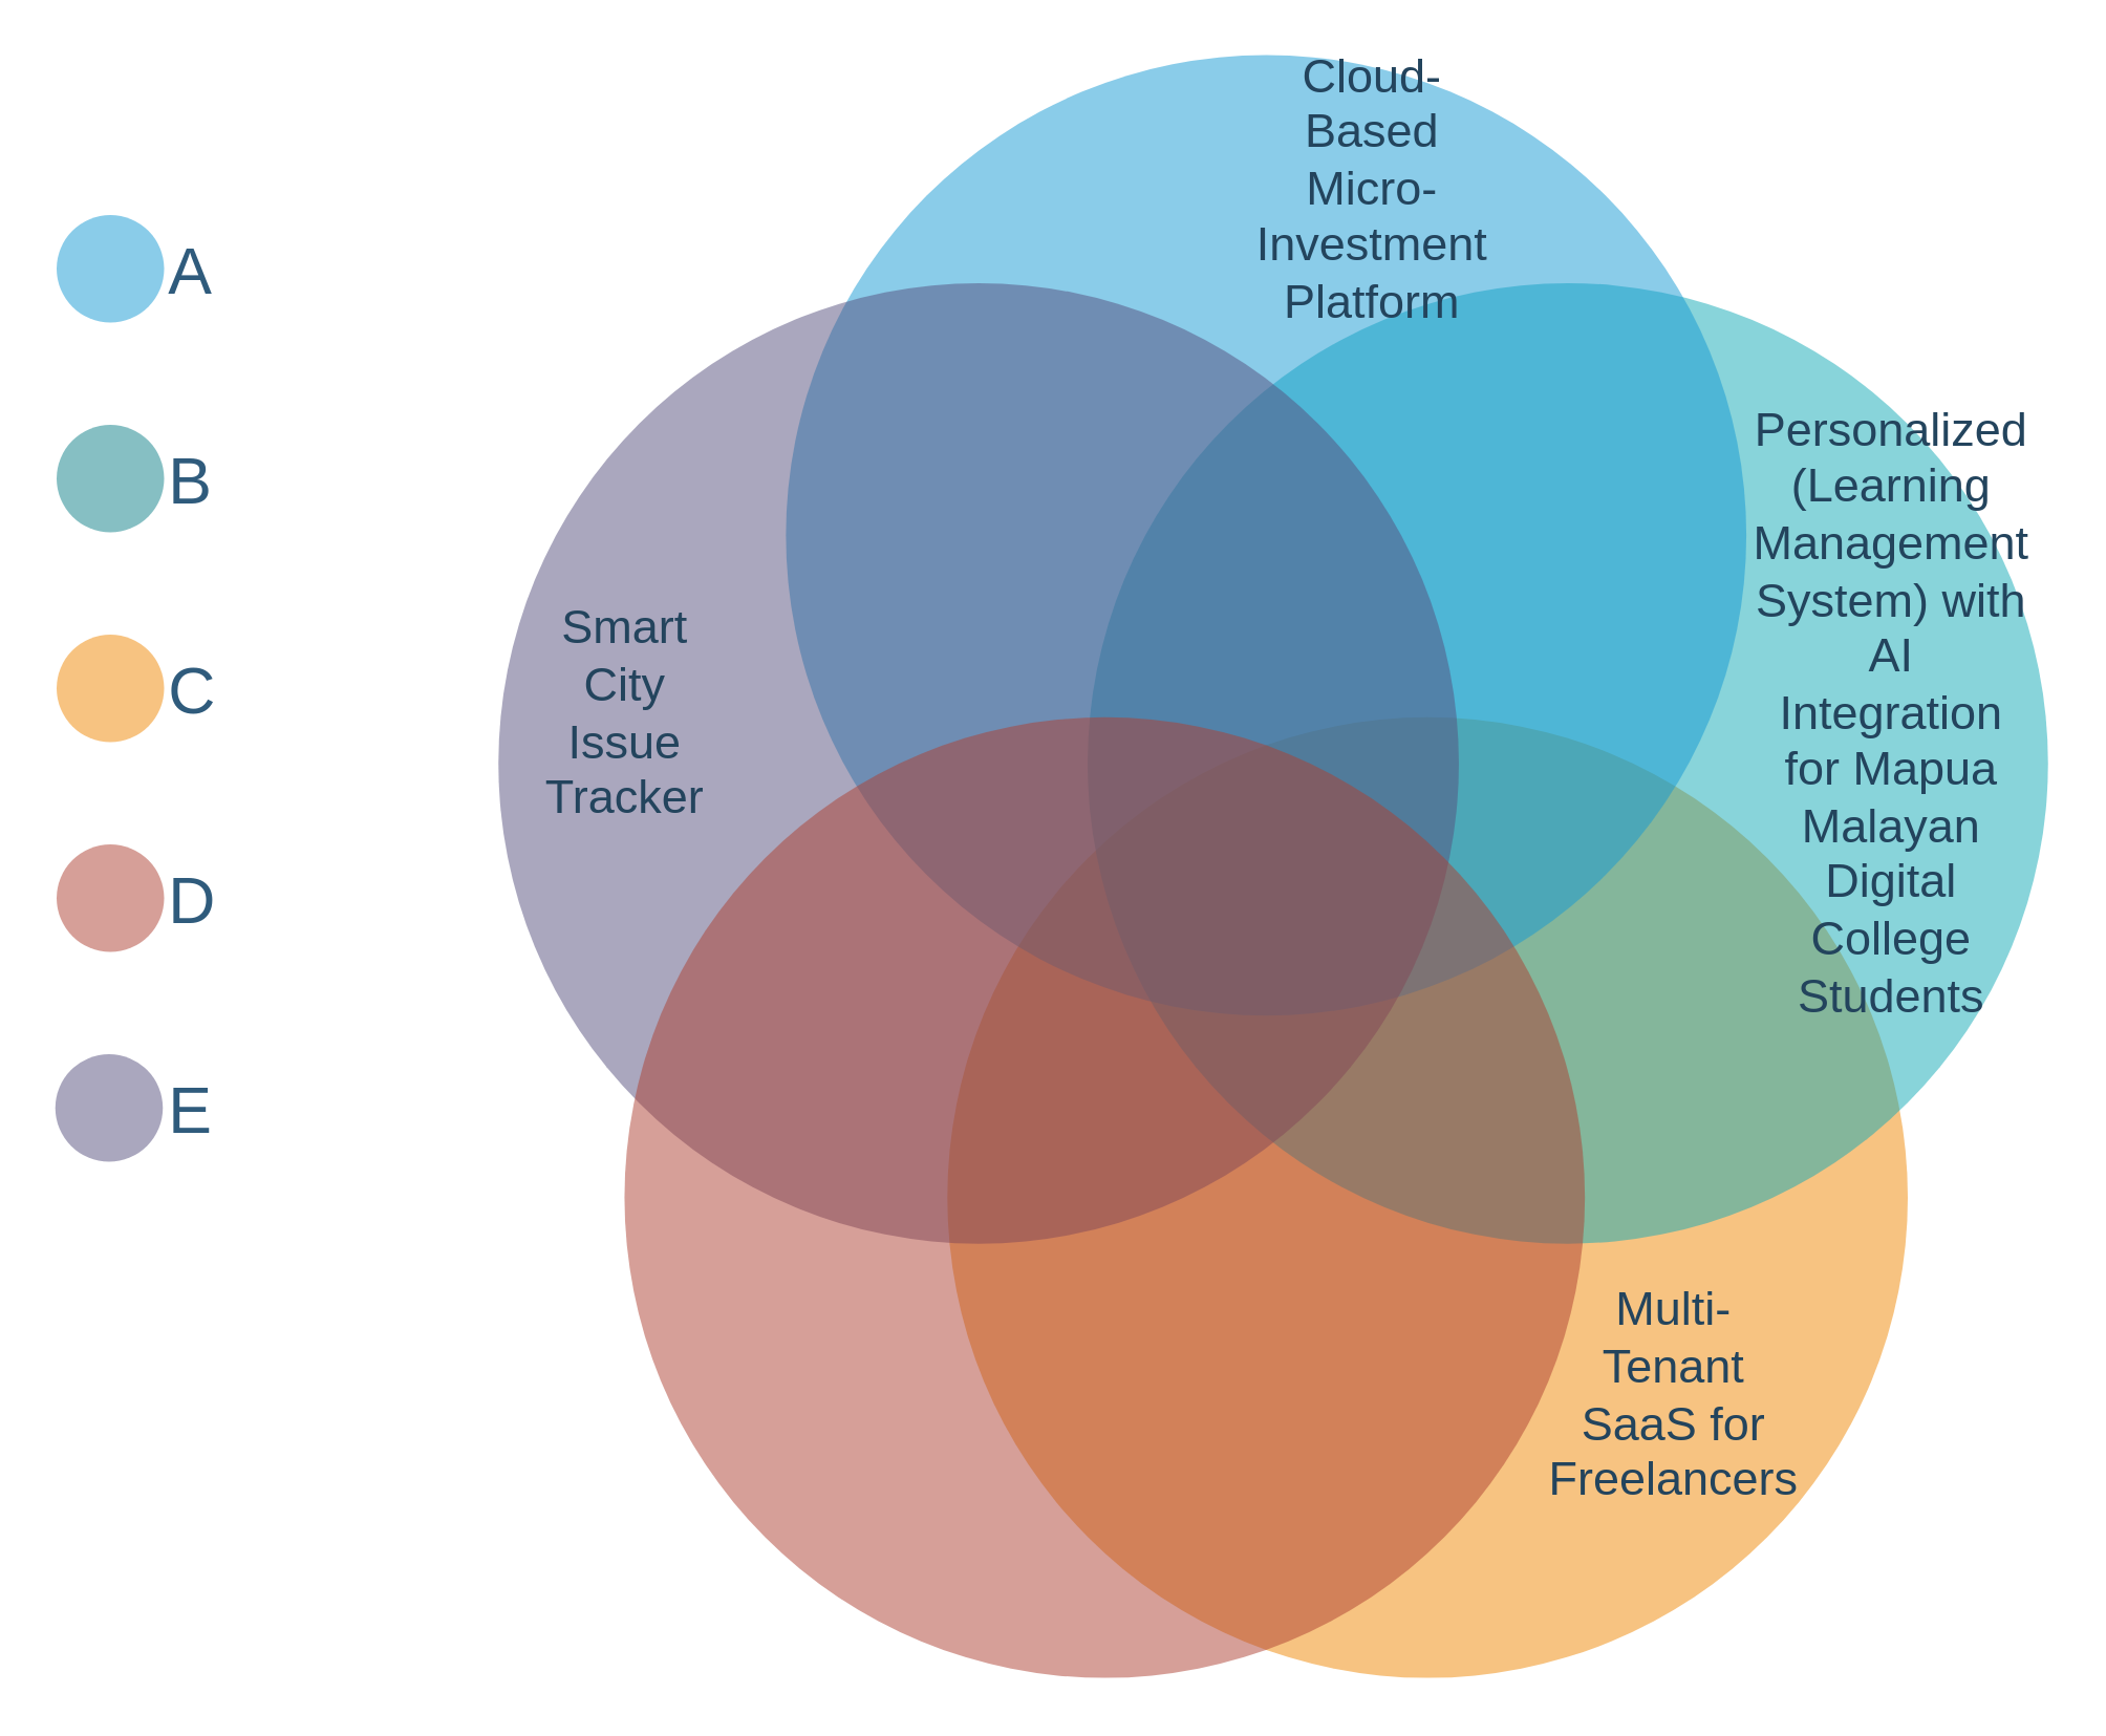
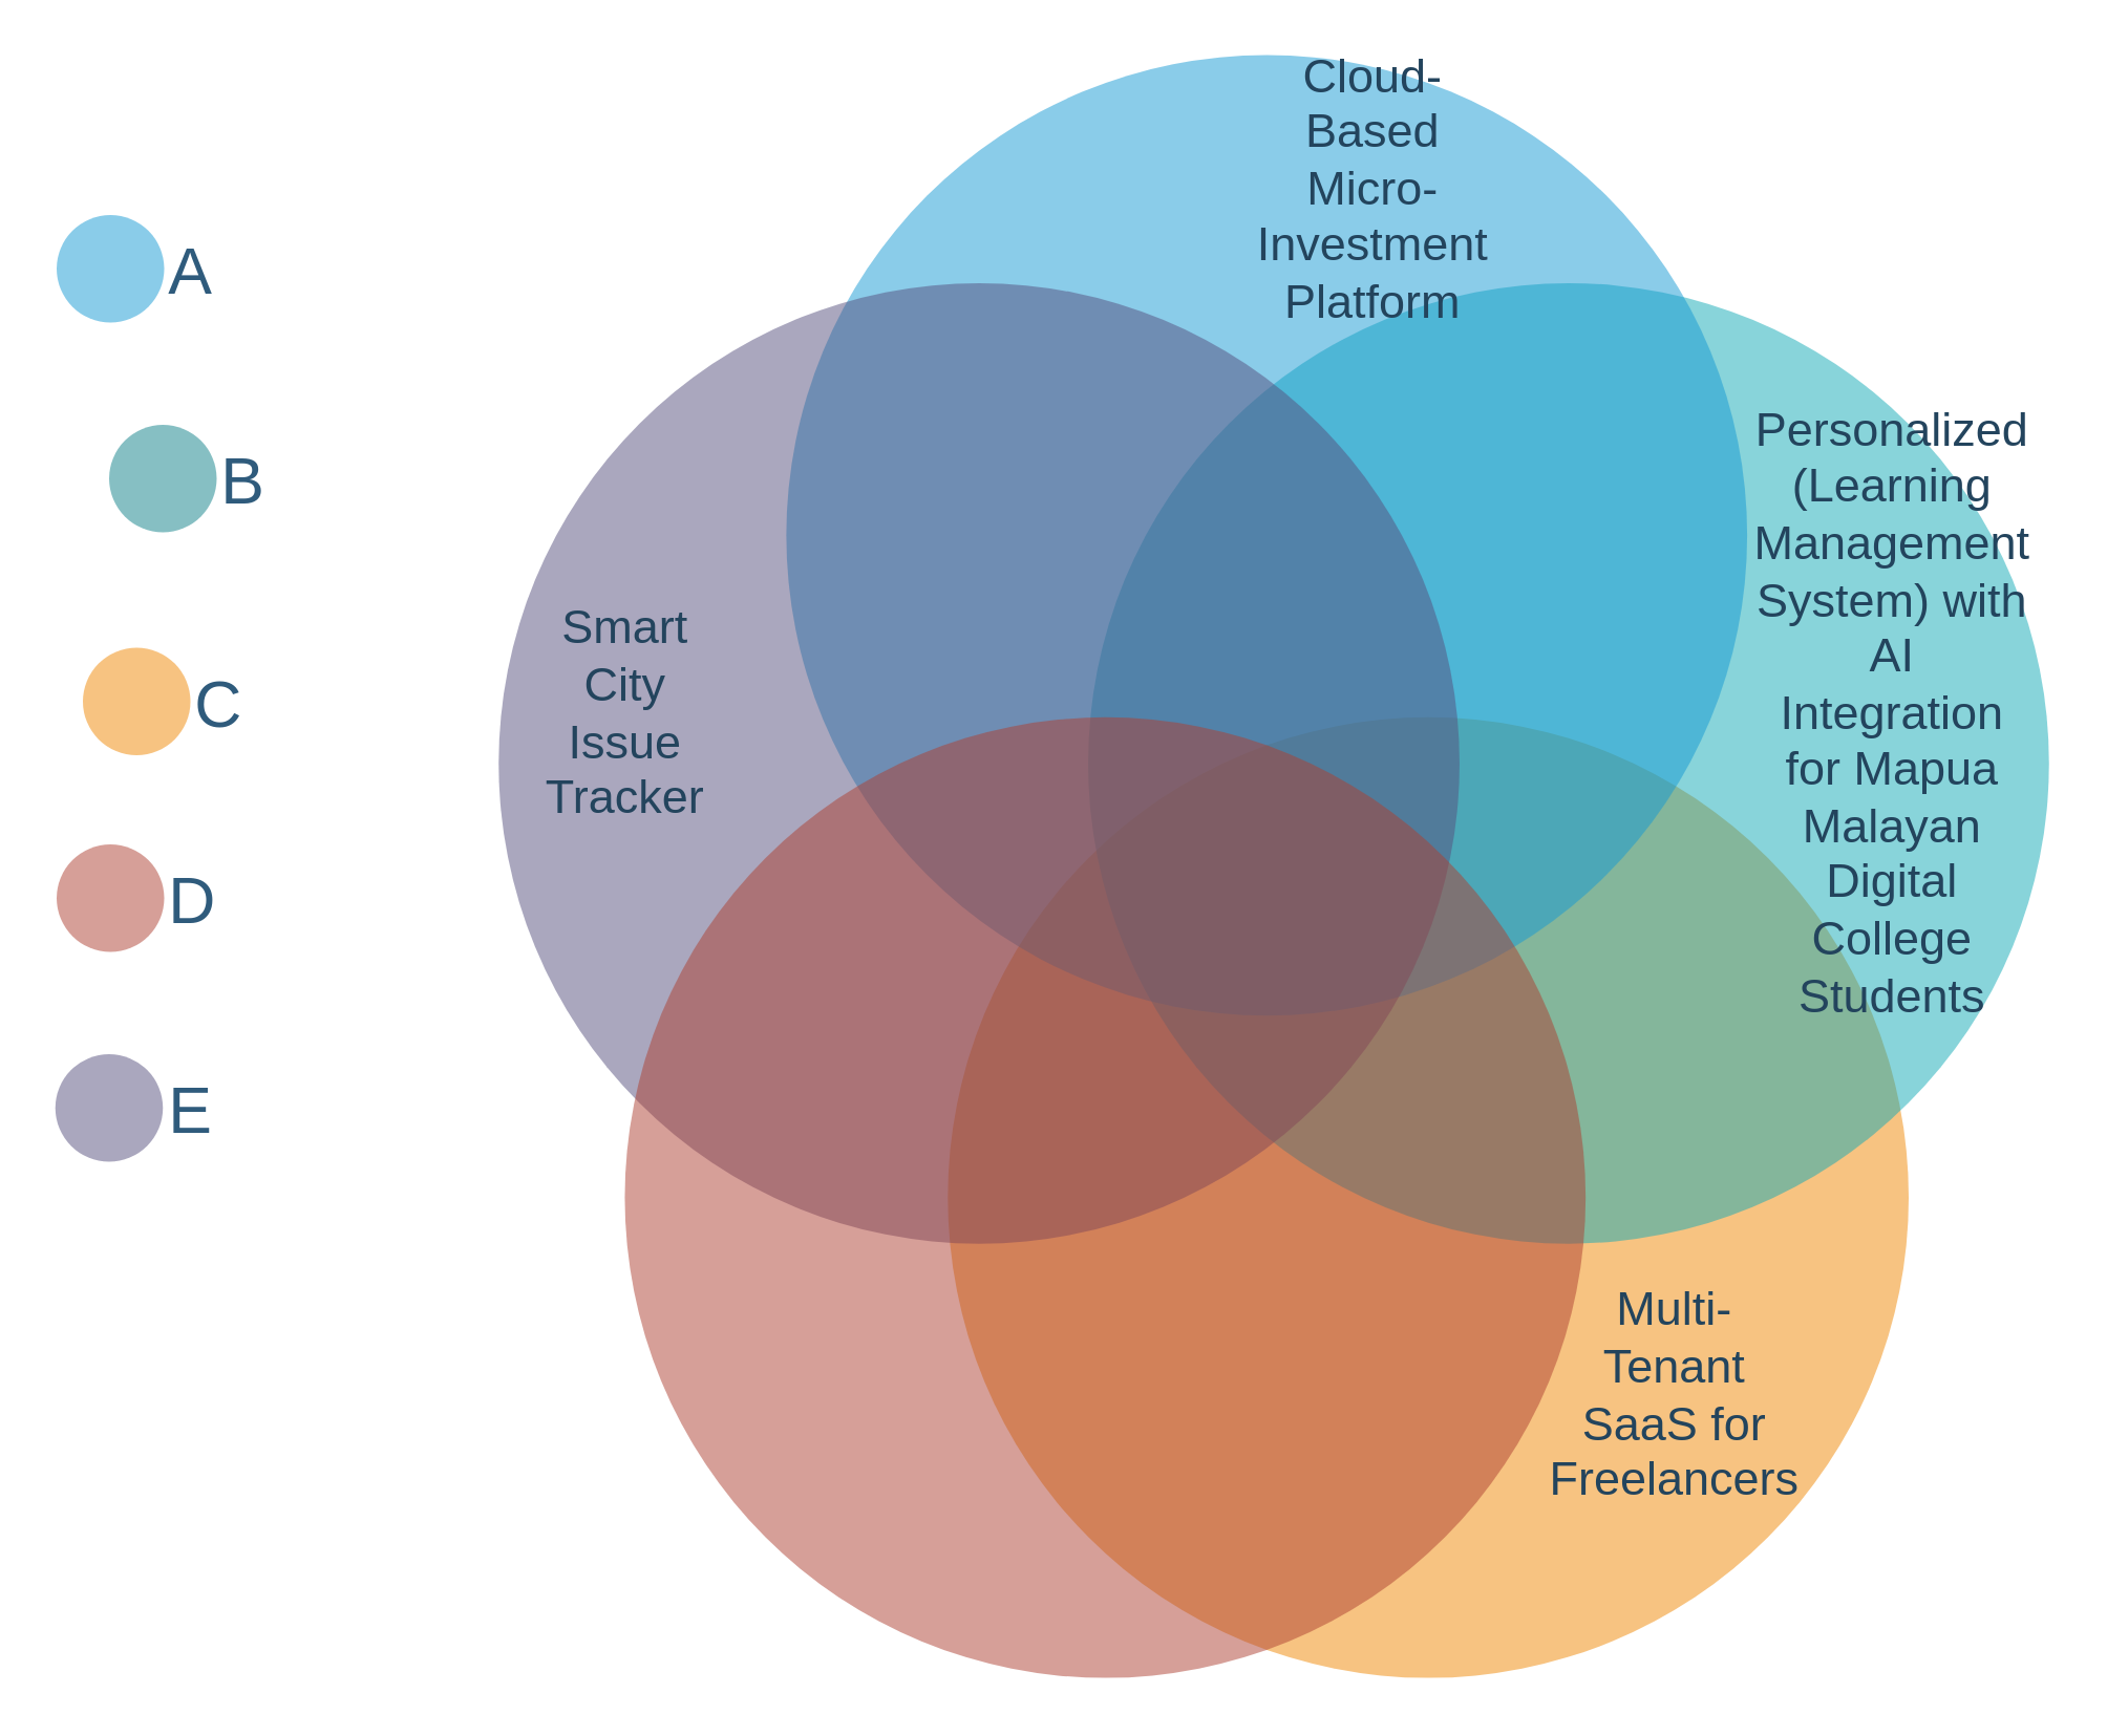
  <mxCell id="0" />
  <mxCell id="1" parent="0" />
  <mxCell id="2" value="A" style="ellipse;whiteSpace=wrap;html=1;aspect=fixed;rounded=1;shadow=0;glass=0;labelBackgroundColor=none;strokeColor=none;strokeWidth=2;fillColor=#1699D3;gradientColor=none;fontFamily=Helvetica;fontSize=25;fontColor=#2F5B7C;align=left;opacity=50;labelPosition=right;verticalLabelPosition=middle;verticalAlign=middle;" parent="1" vertex="1"><mxGeometry x="21" y="81.5" width="41" height="41" as="geometry" /></mxCell>
- <mxCell id="3" value="B" style="ellipse;whiteSpace=wrap;html=1;aspect=fixed;rounded=1;shadow=0;glass=0;labelBackgroundColor=none;strokeColor=none;strokeWidth=2;fillColor=#0E8088;gradientColor=none;fontFamily=Helvetica;fontSize=25;fontColor=#2F5B7C;align=left;opacity=50;labelPosition=right;verticalLabelPosition=middle;verticalAlign=middle;" parent="1" vertex="1"><mxGeometry x="21" y="161.5" width="41" height="41" as="geometry" /></mxCell>
+ <mxCell id="3" value="B" style="ellipse;whiteSpace=wrap;html=1;aspect=fixed;rounded=1;shadow=0;glass=0;labelBackgroundColor=none;strokeColor=none;strokeWidth=2;fillColor=#0E8088;gradientColor=none;fontFamily=Helvetica;fontSize=25;fontColor=#2F5B7C;align=left;opacity=50;labelPosition=right;verticalLabelPosition=middle;verticalAlign=middle;" parent="1" vertex="1"><mxGeometry x="41" y="161.5" width="41" height="41" as="geometry" /></mxCell>
  <mxCell id="4" value="E" style="ellipse;whiteSpace=wrap;html=1;aspect=fixed;rounded=1;shadow=0;glass=0;labelBackgroundColor=none;strokeColor=none;strokeWidth=2;fillColor=#56517E;gradientColor=none;fontFamily=Helvetica;fontSize=25;fontColor=#2F5B7C;align=left;opacity=50;labelPosition=right;verticalLabelPosition=middle;verticalAlign=middle;" parent="1" vertex="1"><mxGeometry x="20.5" y="401.5" width="41" height="41" as="geometry" /></mxCell>
- <mxCell id="5" value="C" style="ellipse;whiteSpace=wrap;html=1;aspect=fixed;rounded=1;shadow=0;glass=0;labelBackgroundColor=none;strokeColor=none;strokeWidth=2;fillColor=#F08705;gradientColor=none;fontFamily=Helvetica;fontSize=25;fontColor=#2F5B7C;align=left;opacity=50;labelPosition=right;verticalLabelPosition=middle;verticalAlign=middle;" parent="1" vertex="1"><mxGeometry x="21" y="241.5" width="41" height="41" as="geometry" /></mxCell>
+ <mxCell id="5" value="C" style="ellipse;whiteSpace=wrap;html=1;aspect=fixed;rounded=1;shadow=0;glass=0;labelBackgroundColor=none;strokeColor=none;strokeWidth=2;fillColor=#F08705;gradientColor=none;fontFamily=Helvetica;fontSize=25;fontColor=#2F5B7C;align=left;opacity=50;labelPosition=right;verticalLabelPosition=middle;verticalAlign=middle;" parent="1" vertex="1"><mxGeometry x="31" y="246.5" width="41" height="41" as="geometry" /></mxCell>
  <mxCell id="6" value="D" style="ellipse;whiteSpace=wrap;html=1;aspect=fixed;rounded=1;shadow=0;glass=0;labelBackgroundColor=none;strokeColor=none;strokeWidth=2;fillColor=#AE4132;gradientColor=none;fontFamily=Helvetica;fontSize=25;fontColor=#2F5B7C;align=left;opacity=50;labelPosition=right;verticalLabelPosition=middle;verticalAlign=middle;" parent="1" vertex="1"><mxGeometry x="21" y="321.5" width="41" height="41" as="geometry" /></mxCell>
  <mxCell id="7" value="" style="group" parent="1" vertex="1" connectable="0"><mxGeometry x="189.5" y="20.5" width="591" height="618.836" as="geometry" /></mxCell>
  <mxCell id="8" value="" style="ellipse;whiteSpace=wrap;html=1;aspect=fixed;rounded=1;shadow=0;glass=0;labelBackgroundColor=#FFFFFF;strokeColor=none;strokeWidth=2;fillColor=#F08705;gradientColor=none;fontFamily=Helvetica;fontSize=25;fontColor=#2F5B7C;align=left;opacity=50;" parent="7" vertex="1"><mxGeometry x="171.218" y="252.55" width="366.286" height="366.286" as="geometry" /></mxCell>
  <mxCell id="9" value="" style="ellipse;whiteSpace=wrap;html=1;aspect=fixed;rounded=1;shadow=0;glass=0;labelBackgroundColor=#FFFFFF;strokeColor=none;strokeWidth=2;fillColor=#12AAB5;gradientColor=none;fontFamily=Helvetica;fontSize=25;fontColor=#2F5B7C;align=left;opacity=50;" parent="7" vertex="1"><mxGeometry x="224.714" y="86.978" width="366.286" height="366.286" as="geometry" /></mxCell>
  <mxCell id="10" value="" style="ellipse;whiteSpace=wrap;html=1;aspect=fixed;rounded=1;shadow=0;glass=0;labelBackgroundColor=#FFFFFF;strokeColor=none;strokeWidth=2;fillColor=#1699D3;gradientColor=none;fontFamily=Helvetica;fontSize=25;fontColor=#2F5B7C;align=left;opacity=50;" parent="7" vertex="1"><mxGeometry x="109.646" width="366.286" height="366.286" as="geometry" /></mxCell>
  <mxCell id="11" value="" style="ellipse;whiteSpace=wrap;html=1;aspect=fixed;rounded=1;shadow=0;glass=0;labelBackgroundColor=#FFFFFF;strokeColor=none;strokeWidth=2;fillColor=#56517E;gradientColor=none;fontFamily=Helvetica;fontSize=25;fontColor=#2F5B7C;align=left;opacity=50;" parent="7" vertex="1"><mxGeometry y="86.978" width="366.286" height="366.286" as="geometry" /></mxCell>
  <mxCell id="12" value="" style="ellipse;whiteSpace=wrap;html=1;aspect=fixed;rounded=1;shadow=0;glass=0;labelBackgroundColor=#FFFFFF;strokeColor=none;strokeWidth=2;fillColor=#AE4132;gradientColor=none;fontFamily=Helvetica;fontSize=25;fontColor=#2F5B7C;align=left;opacity=50;" parent="7" vertex="1"><mxGeometry x="48.075" y="252.55" width="366.286" height="366.286" as="geometry" /></mxCell>
  <mxCell id="13" value="Multi-Tenant SaaS for Freelancers" style="text;html=1;strokeColor=none;fillColor=none;align=center;verticalAlign=middle;whiteSpace=wrap;rounded=0;shadow=1;labelBackgroundColor=none;fontSize=18;fontColor=#23445D;" parent="7" vertex="1"><mxGeometry x="428" y="501" width="40" height="20" as="geometry" /></mxCell>
  <mxCell id="14" value="Cloud-Based Micro-Investment Platform" style="text;html=1;strokeColor=none;fillColor=none;align=center;verticalAlign=middle;whiteSpace=wrap;rounded=0;shadow=1;labelBackgroundColor=none;fontSize=18;fontColor=#23445D;" parent="7" vertex="1"><mxGeometry x="313" y="41" width="40" height="20" as="geometry" /></mxCell>
  <mxCell id="15" value="Personalized (Learning Management System) with AI Integration for Mapua Malayan Digital College Students" style="text;html=1;strokeColor=none;fillColor=none;align=center;verticalAlign=middle;whiteSpace=wrap;rounded=0;shadow=1;labelBackgroundColor=none;fontSize=18;fontColor=#23445D;" parent="7" vertex="1"><mxGeometry x="511" y="241.5" width="40" height="20" as="geometry" /></mxCell>
  <mxCell id="16" value="Smart City Issue Tracker" style="text;html=1;strokeColor=none;fillColor=none;align=center;verticalAlign=middle;whiteSpace=wrap;rounded=0;shadow=1;labelBackgroundColor=none;fontSize=18;fontColor=#23445D;" parent="7" vertex="1"><mxGeometry x="28" y="241.5" width="40" height="20" as="geometry" /></mxCell>
